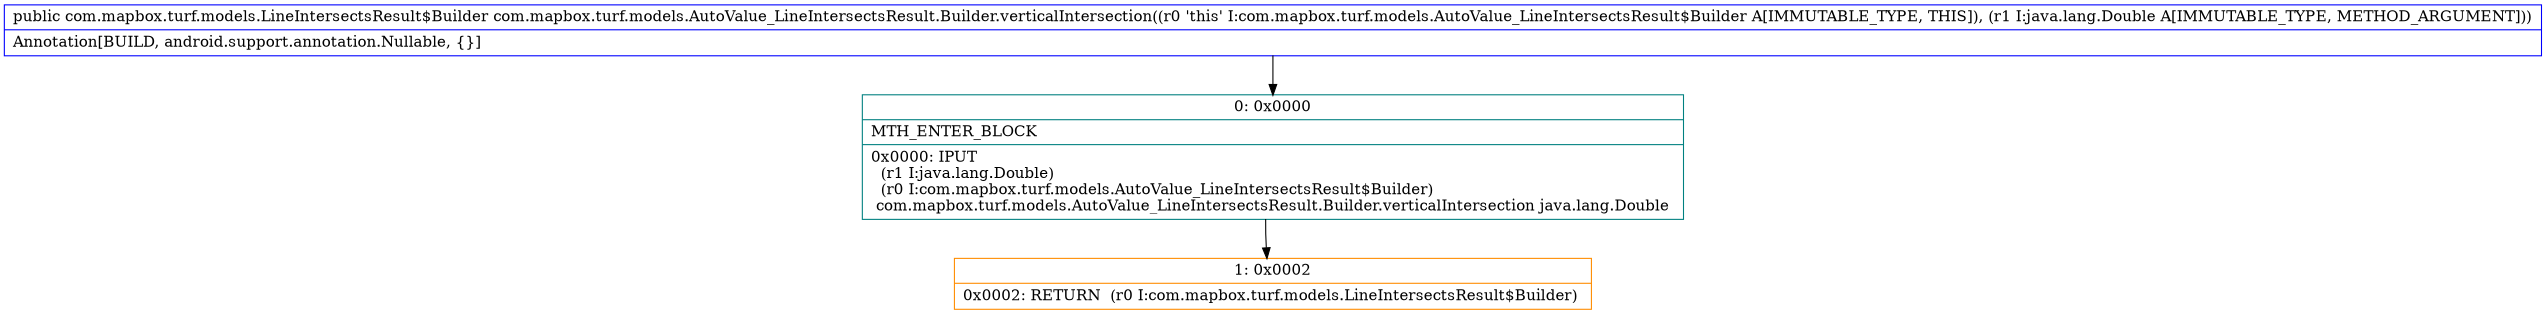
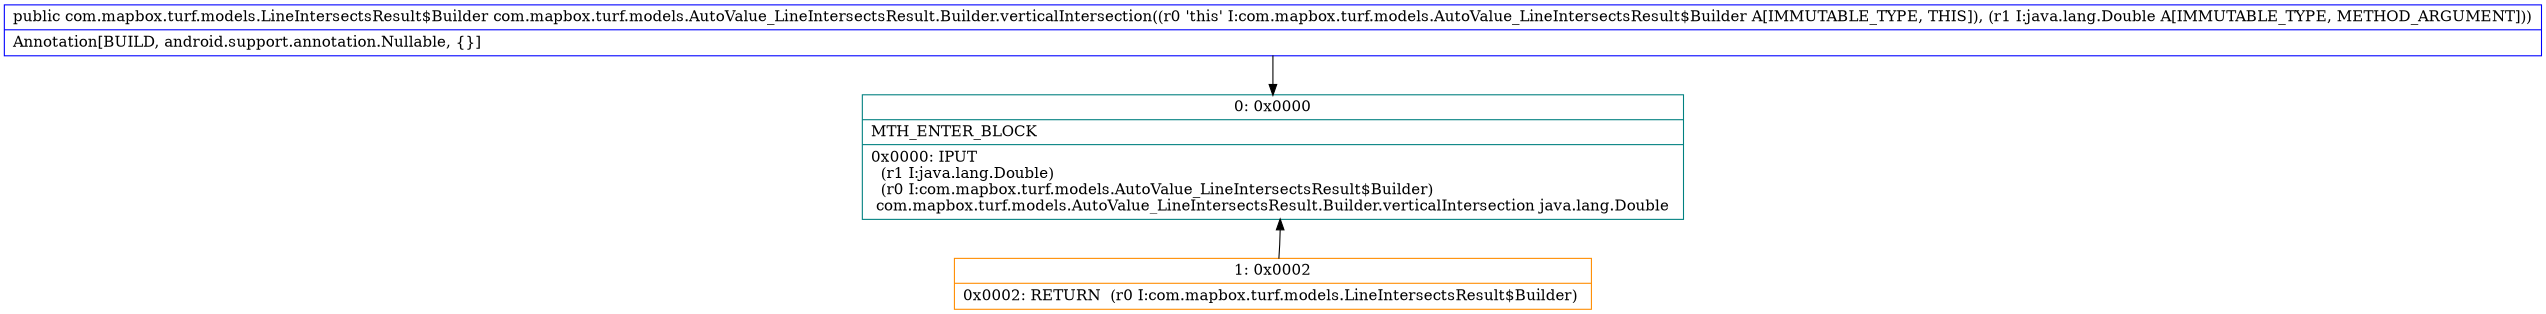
  digraph {
    node [shape=record]
    n1 [label="{0\:\ 0x0000|MTH_ENTER_BLOCK\l|0x0000: IPUT  \l  (r1 I:java.lang.Double)\l  (r0 I:com.mapbox.turf.models.AutoValue_LineIntersectsResult$Builder)\l com.mapbox.turf.models.AutoValue_LineIntersectsResult.Builder.verticalIntersection java.lang.Double \l}" color=teal]
    n2 [label="{1\:\ 0x0002|0x0002: RETURN  (r0 I:com.mapbox.turf.models.LineIntersectsResult$Builder) \l}" color=darkorange]
    n3 [label="{public com.mapbox.turf.models.LineIntersectsResult$Builder com.mapbox.turf.models.AutoValue_LineIntersectsResult.Builder.verticalIntersection((r0 'this' I:com.mapbox.turf.models.AutoValue_LineIntersectsResult$Builder A[IMMUTABLE_TYPE, THIS]), (r1 I:java.lang.Double A[IMMUTABLE_TYPE, METHOD_ARGUMENT]))  | Annotation[BUILD, android.support.annotation.Nullable, \{\}]\l}" color=blue]
-   n1 -> n2
+   n2 -> n1
    n3 -> n1
  }
